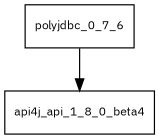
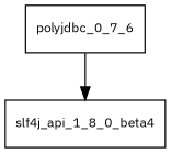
  digraph {
    fontname="IBM Plex Sans"
    node [fontsize=10.0 shape=box fontname="IBM Plex Sans"]
    polyjdbc_0_7_6
-   slf4j_api_1_8_0_beta4 [label=api4j_api_1_8_0_beta4]
+   slf4j_api_1_8_0_beta4
    polyjdbc_0_7_6 -> slf4j_api_1_8_0_beta4 [fontname="IBM Plex Sans"]
  }
